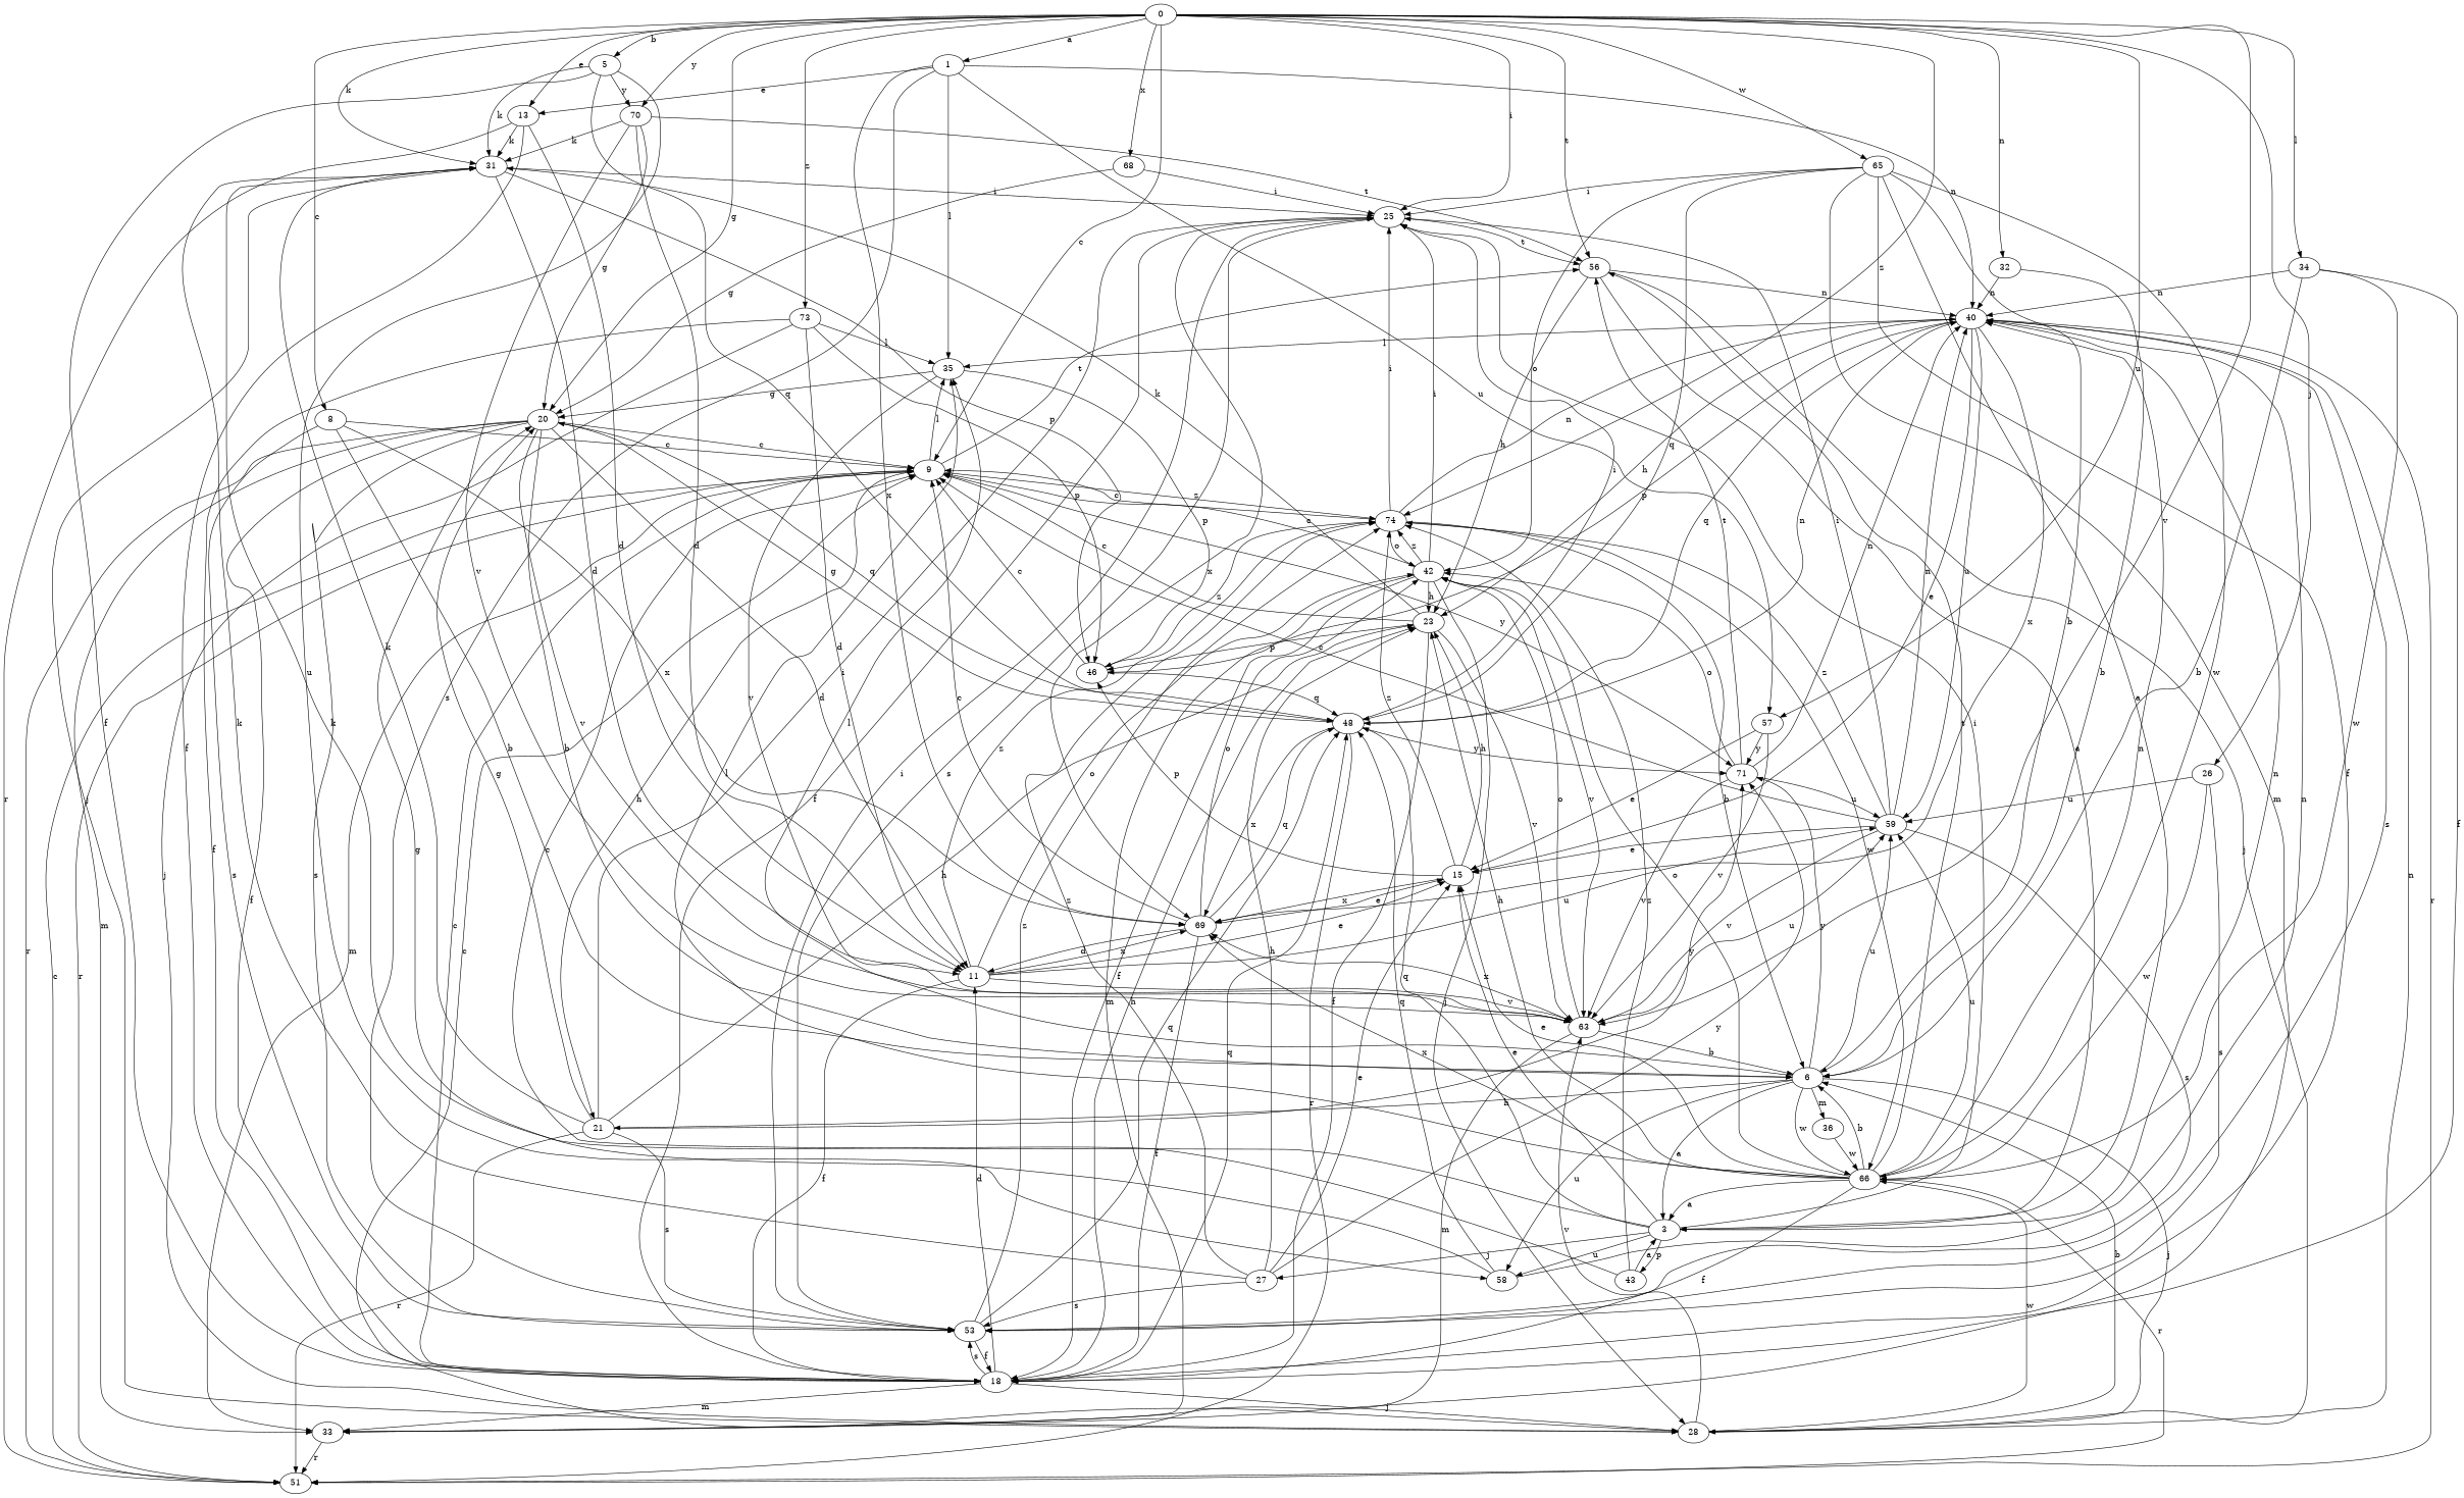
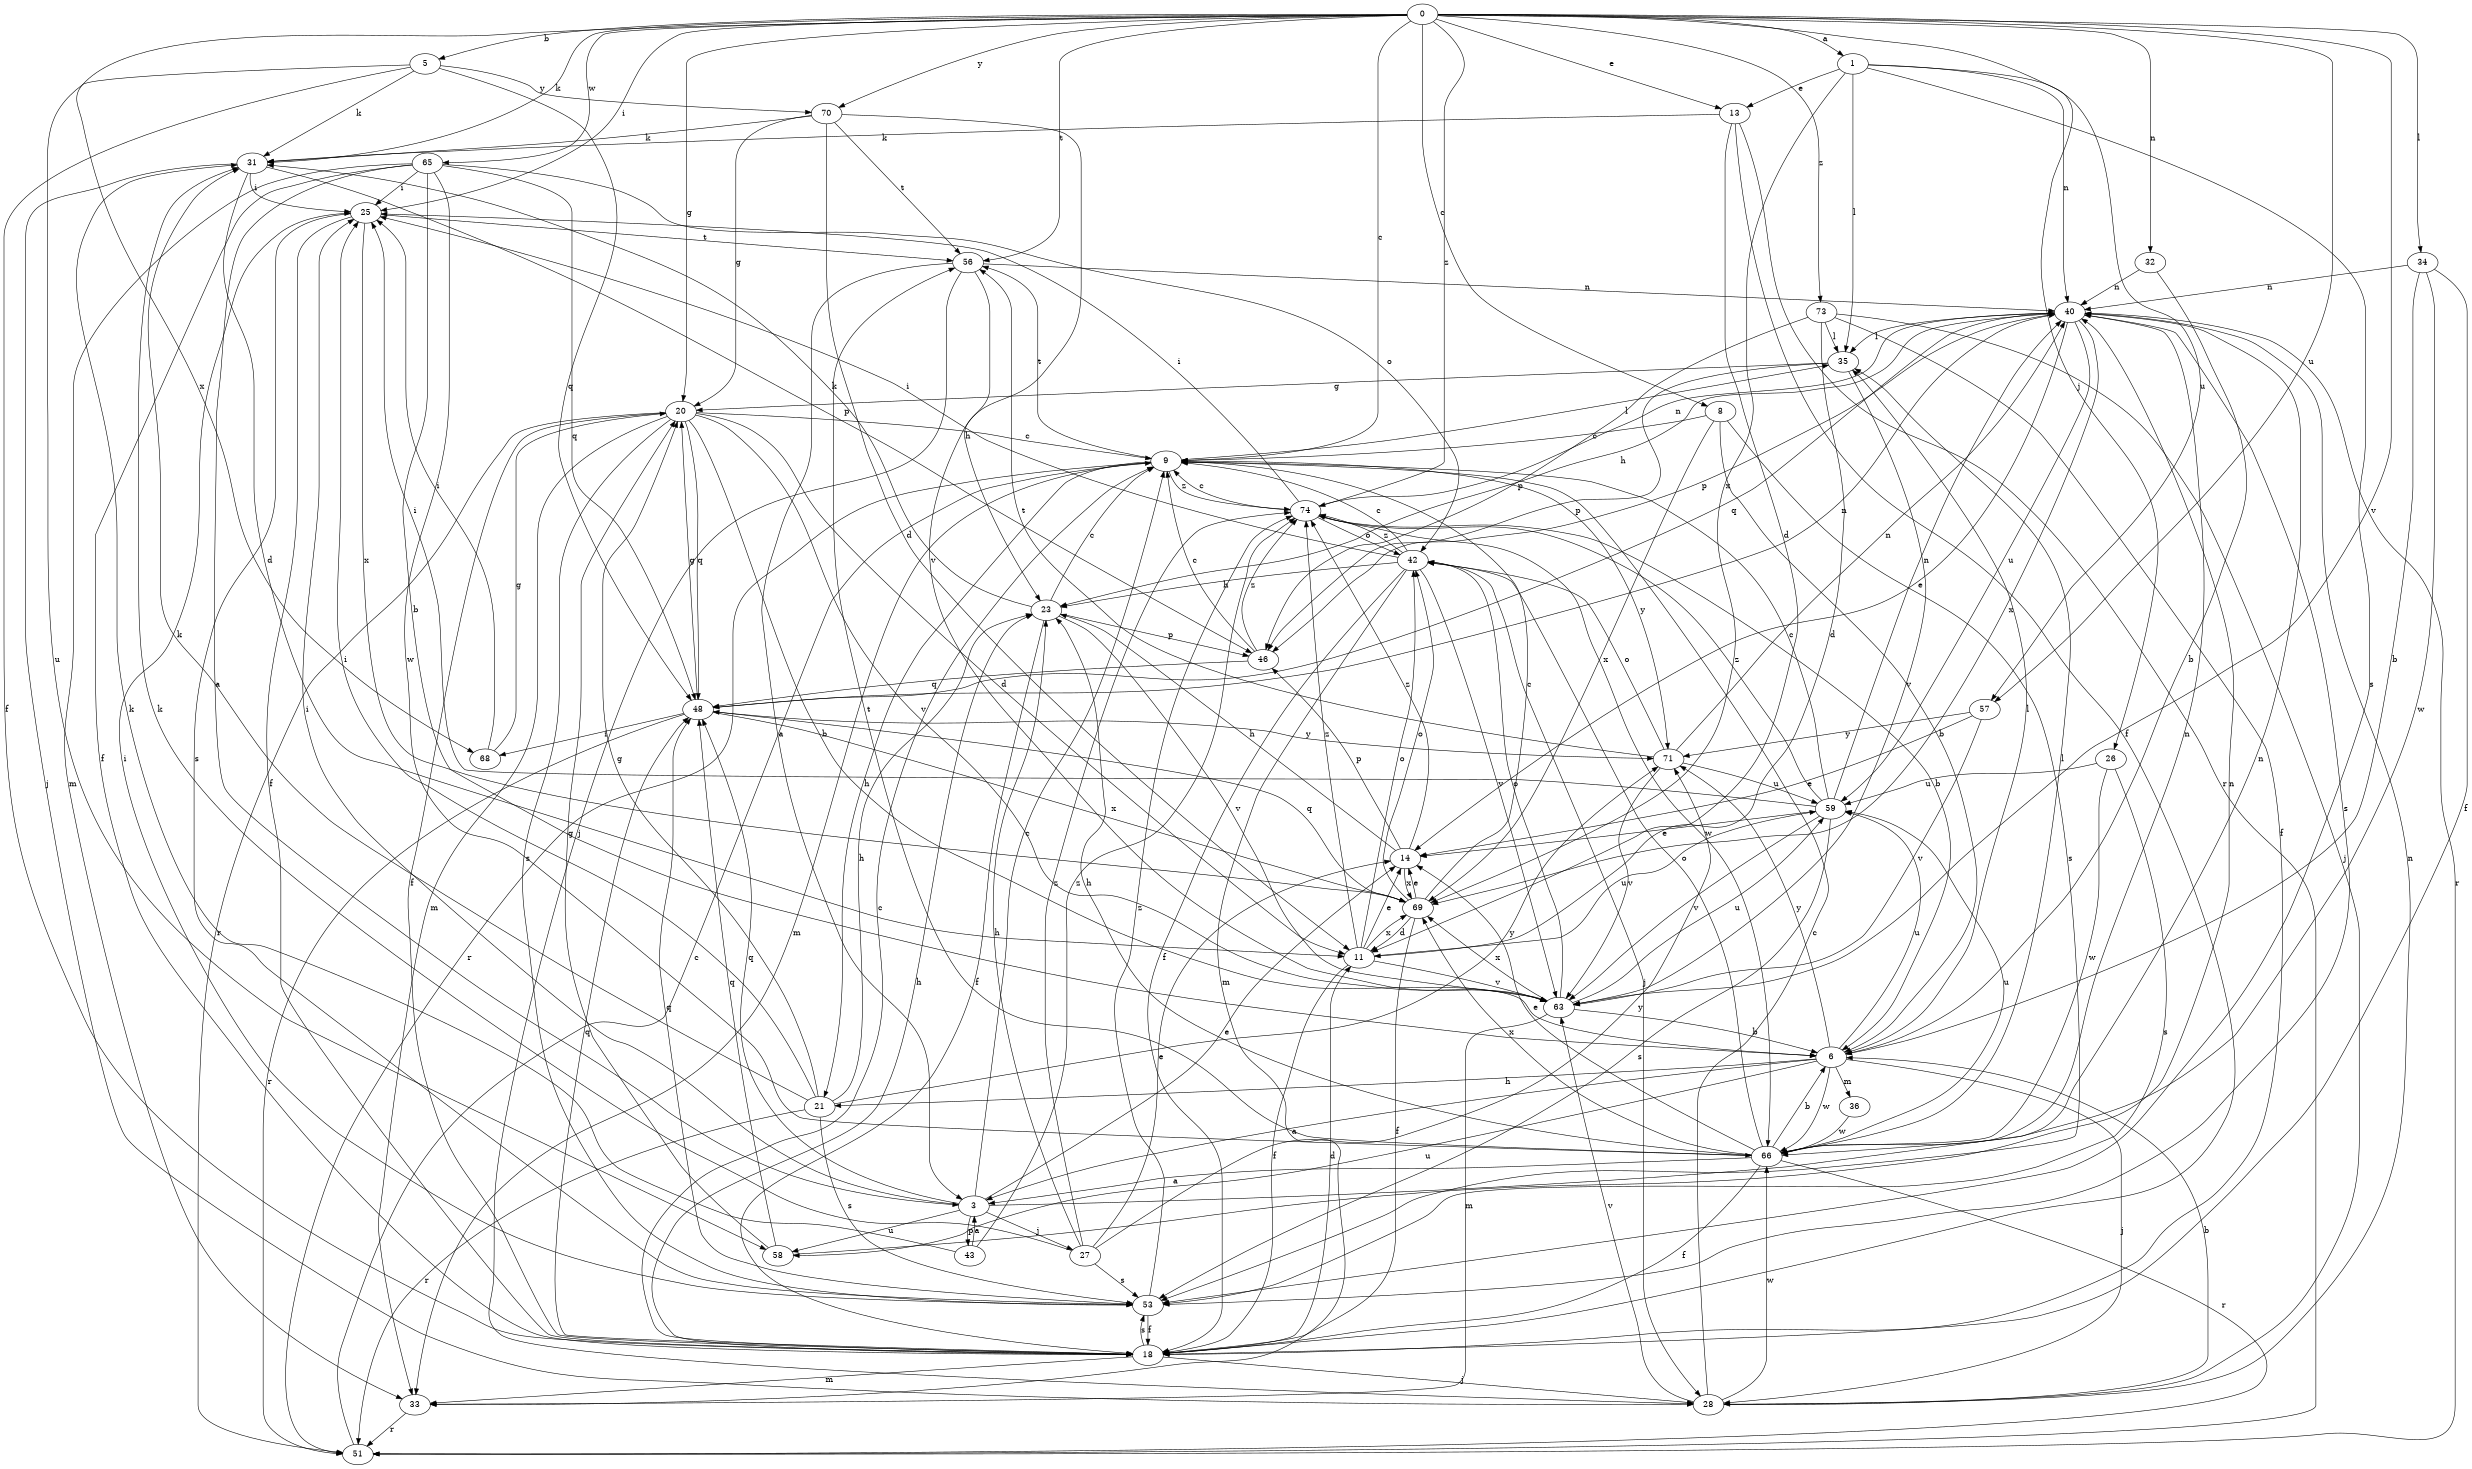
  strict digraph {
    0
    1
    5
    8
    9
    13
    20
    25
    26
    31
    34
    n12 [label=32]
    56
    57
    63
    65
    68
    70
    73
    74
    35
    40
    53
    69
    48
    58
    18
    6
    21
    71
    n31 [label=33]
    51
    11
    59
    66
    28
    46
    3
    23
-   14 [label=15]
+   14
    42
    27
    43
    36
    0 -> 1 [label=a]
    0 -> 5 [label=b]
    0 -> 8 [label=c]
    0 -> 9 [label=c]
    0 -> 13 [label=e]
    0 -> 20 [label=g]
    0 -> 25 [label=i]
    0 -> 26 [label=j]
    0 -> 31 [label=k]
    0 -> 34 [label=l]
    0 -> n12 [label=n]
    0 -> 56 [label=t]
    0 -> 57 [label=u]
    0 -> 63 [label=v]
    0 -> 65 [label=w]
    0 -> 68 [label=x]
    0 -> 70 [label=y]
    0 -> 73 [label=z]
    0 -> 74 [label=z]
    1 -> 13 [label=e]
    1 -> 57 [label=u]
    1 -> 35 [label=l]
    1 -> 40 [label=n]
    1 -> 53 [label=s]
    1 -> 69 [label=x]
    5 -> 31 [label=k]
    5 -> 70 [label=y]
    5 -> 48 [label=q]
    5 -> 58 [label=u]
    5 -> 18 [label=f]
    8 -> 9 [label=c]
    8 -> 53 [label=s]
    8 -> 69 [label=x]
    8 -> 6 [label=b]
    9 -> 56 [label=t]
    9 -> 74 [label=z]
    9 -> 35 [label=l]
    9 -> 21 [label=h]
    9 -> 71 [label=y]
    9 -> n31 [label=m]
    9 -> 51 [label=r]
    13 -> 31 [label=k]
    13 -> 18 [label=f]
    13 -> 51 [label=r]
    13 -> 11 [label=d]
    20 -> 9 [label=c]
    20 -> 63 [label=v]
    20 -> 53 [label=s]
    20 -> 48 [label=q]
    20 -> 18 [label=f]
    20 -> 6 [label=b]
    20 -> n31 [label=m]
    20 -> 51 [label=r]
    20 -> 11 [label=d]
    25 -> 56 [label=t]
    25 -> 53 [label=s]
    25 -> 69 [label=x]
    25 -> 18 [label=f]
    26 -> 53 [label=s]
    26 -> 59 [label=u]
    26 -> 66 [label=w]
    31 -> 25 [label=i]
    31 -> 11 [label=d]
    31 -> 28 [label=j]
    31 -> 46 [label=p]
    34 -> 40 [label=n]
    34 -> 18 [label=f]
    34 -> 6 [label=b]
    34 -> 66 [label=w]
    n12 -> 40 [label=n]
    n12 -> 6 [label=b]
    56 -> 40 [label=n]
    56 -> 28 [label=j]
    56 -> 3 [label=a]
    56 -> 23 [label=h]
    57 -> 63 [label=v]
    57 -> 71 [label=y]
    57 -> 14 [label=e]
    63 -> 69 [label=x]
    63 -> 6 [label=b]
    63 -> n31 [label=m]
    63 -> 59 [label=u]
    63 -> 42 [label=o]
    65 -> 25 [label=i]
    65 -> 48 [label=q]
    65 -> 18 [label=f]
    65 -> 6 [label=b]
    65 -> n31 [label=m]
    65 -> 66 [label=w]
    65 -> 3 [label=a]
    65 -> 42 [label=o]
    68 -> 20 [label=g]
    68 -> 25 [label=i]
    70 -> 20 [label=g]
    70 -> 31 [label=k]
    70 -> 56 [label=t]
    70 -> 63 [label=v]
    70 -> 11 [label=d]
    73 -> 35 [label=l]
    73 -> 18 [label=f]
    73 -> 11 [label=d]
    73 -> 28 [label=j]
    73 -> 46 [label=p]
    74 -> 9 [label=c]
    74 -> 25 [label=i]
    74 -> 40 [label=n]
    74 -> 6 [label=b]
    74 -> 66 [label=w]
    74 -> 42 [label=o]
    35 -> 20 [label=g]
    35 -> 63 [label=v]
    35 -> 46 [label=p]
    40 -> 35 [label=l]
    40 -> 53 [label=s]
    40 -> 69 [label=x]
    40 -> 48 [label=q]
    40 -> 51 [label=r]
    40 -> 59 [label=u]
    40 -> 46 [label=p]
    40 -> 23 [label=h]
    40 -> 14 [label=e]
    53 -> 25 [label=i]
    53 -> 74 [label=z]
    53 -> 48 [label=q]
    53 -> 18 [label=f]
    69 -> 9 [label=c]
    69 -> 48 [label=q]
    69 -> 18 [label=f]
    69 -> 11 [label=d]
    69 -> 14 [label=e]
    69 -> 42 [label=o]
    48 -> 20 [label=g]
-   48 -> 25 [label=i]
+   48 -> 68 [label=i]
    48 -> 40 [label=n]
    48 -> 69 [label=x]
    48 -> 71 [label=y]
    48 -> 51 [label=r]
    58 -> 20 [label=g]
    58 -> 40 [label=n]
    58 -> 48 [label=q]
    18 -> 9 [label=c]
    18 -> 53 [label=s]
    18 -> 48 [label=q]
    18 -> n31 [label=m]
    18 -> 11 [label=d]
    18 -> 28 [label=j]
    18 -> 23 [label=h]
    6 -> 35 [label=l]
    6 -> 58 [label=u]
    6 -> 21 [label=h]
    6 -> 71 [label=y]
    6 -> 59 [label=u]
    6 -> 66 [label=w]
    6 -> 28 [label=j]
    6 -> 3 [label=a]
    6 -> 36 [label=m]
    21 -> 20 [label=g]
    21 -> 25 [label=i]
    21 -> 31 [label=k]
    21 -> 53 [label=s]
    21 -> 71 [label=y]
    21 -> 51 [label=r]
    21 -> 23 [label=h]
    71 -> 56 [label=t]
    71 -> 63 [label=v]
    71 -> 40 [label=n]
    71 -> 59 [label=u]
    71 -> 42 [label=o]
    n31 -> 51 [label=r]
    51 -> 9 [label=c]
    11 -> 63 [label=v]
    11 -> 74 [label=z]
    11 -> 69 [label=x]
    11 -> 18 [label=f]
    11 -> 59 [label=u]
    11 -> 14 [label=e]
    11 -> 42 [label=o]
    59 -> 9 [label=c]
    59 -> 25 [label=i]
    59 -> 63 [label=v]
    59 -> 74 [label=z]
    59 -> 40 [label=n]
    59 -> 53 [label=s]
    59 -> 14 [label=e]
    66 -> 56 [label=t]
    66 -> 35 [label=l]
    66 -> 40 [label=n]
    66 -> 69 [label=x]
    66 -> 18 [label=f]
    66 -> 6 [label=b]
    66 -> 51 [label=r]
    66 -> 59 [label=u]
    66 -> 3 [label=a]
    66 -> 23 [label=h]
    66 -> 14 [label=e]
    66 -> 42 [label=o]
    28 -> 9 [label=c]
    28 -> 63 [label=v]
    28 -> 40 [label=n]
    28 -> 6 [label=b]
    28 -> 66 [label=w]
    46 -> 9 [label=c]
    46 -> 74 [label=z]
    46 -> 48 [label=q]
    3 -> 9 [label=c]
    3 -> 25 [label=i]
    3 -> 40 [label=n]
    3 -> 48 [label=q]
    3 -> 58 [label=u]
    3 -> 14 [label=e]
    3 -> 27 [label=j]
    3 -> 43 [label=p]
    23 -> 9 [label=c]
    23 -> 31 [label=k]
    23 -> 63 [label=v]
    23 -> 18 [label=f]
    23 -> 46 [label=p]
    14 -> 74 [label=z]
    14 -> 69 [label=x]
    14 -> 46 [label=p]
    14 -> 23 [label=h]
    42 -> 9 [label=c]
    42 -> 25 [label=i]
    42 -> 63 [label=v]
    42 -> 74 [label=z]
    42 -> 18 [label=f]
    42 -> n31 [label=m]
    42 -> 28 [label=j]
    42 -> 23 [label=h]
    27 -> 31 [label=k]
    27 -> 74 [label=z]
    27 -> 53 [label=s]
    27 -> 71 [label=y]
    27 -> 23 [label=h]
    27 -> 14 [label=e]
    43 -> 31 [label=k]
    43 -> 74 [label=z]
    43 -> 3 [label=a]
    36 -> 66 [label=w]
  }
